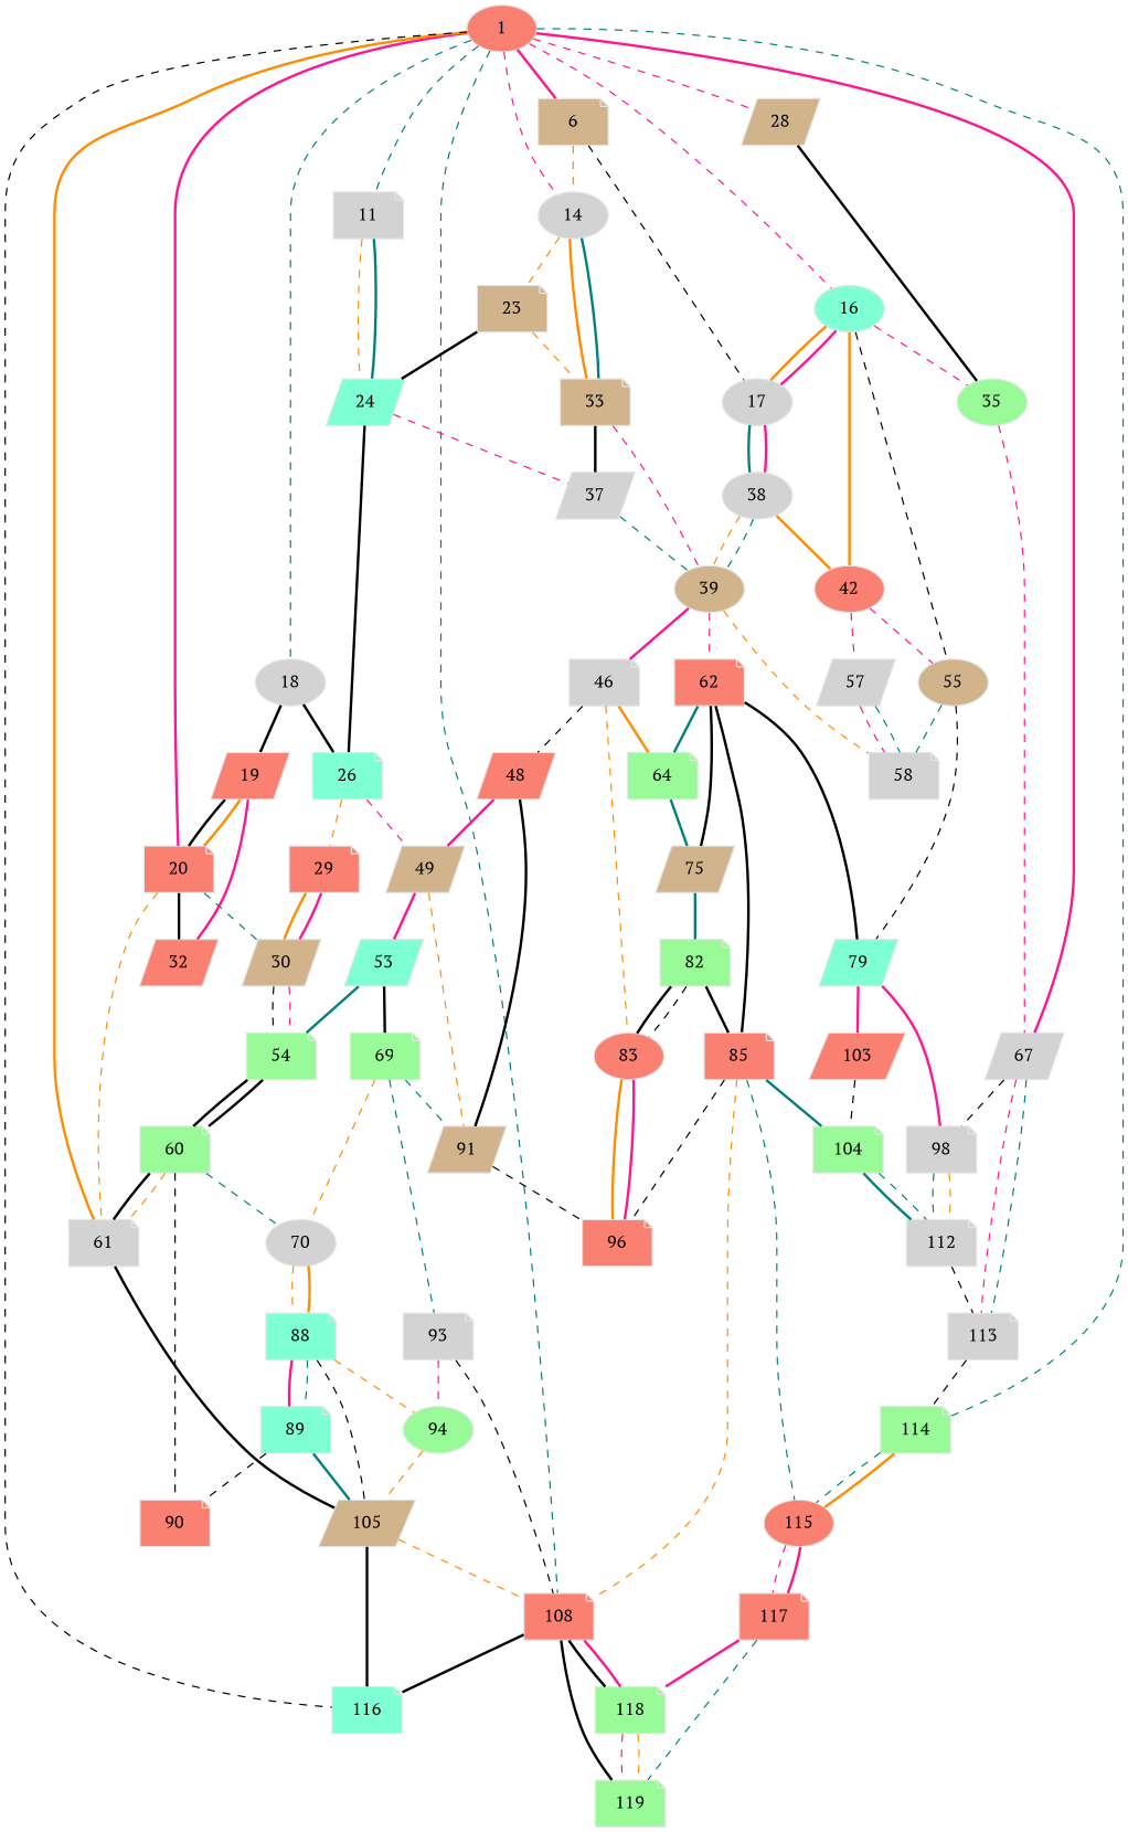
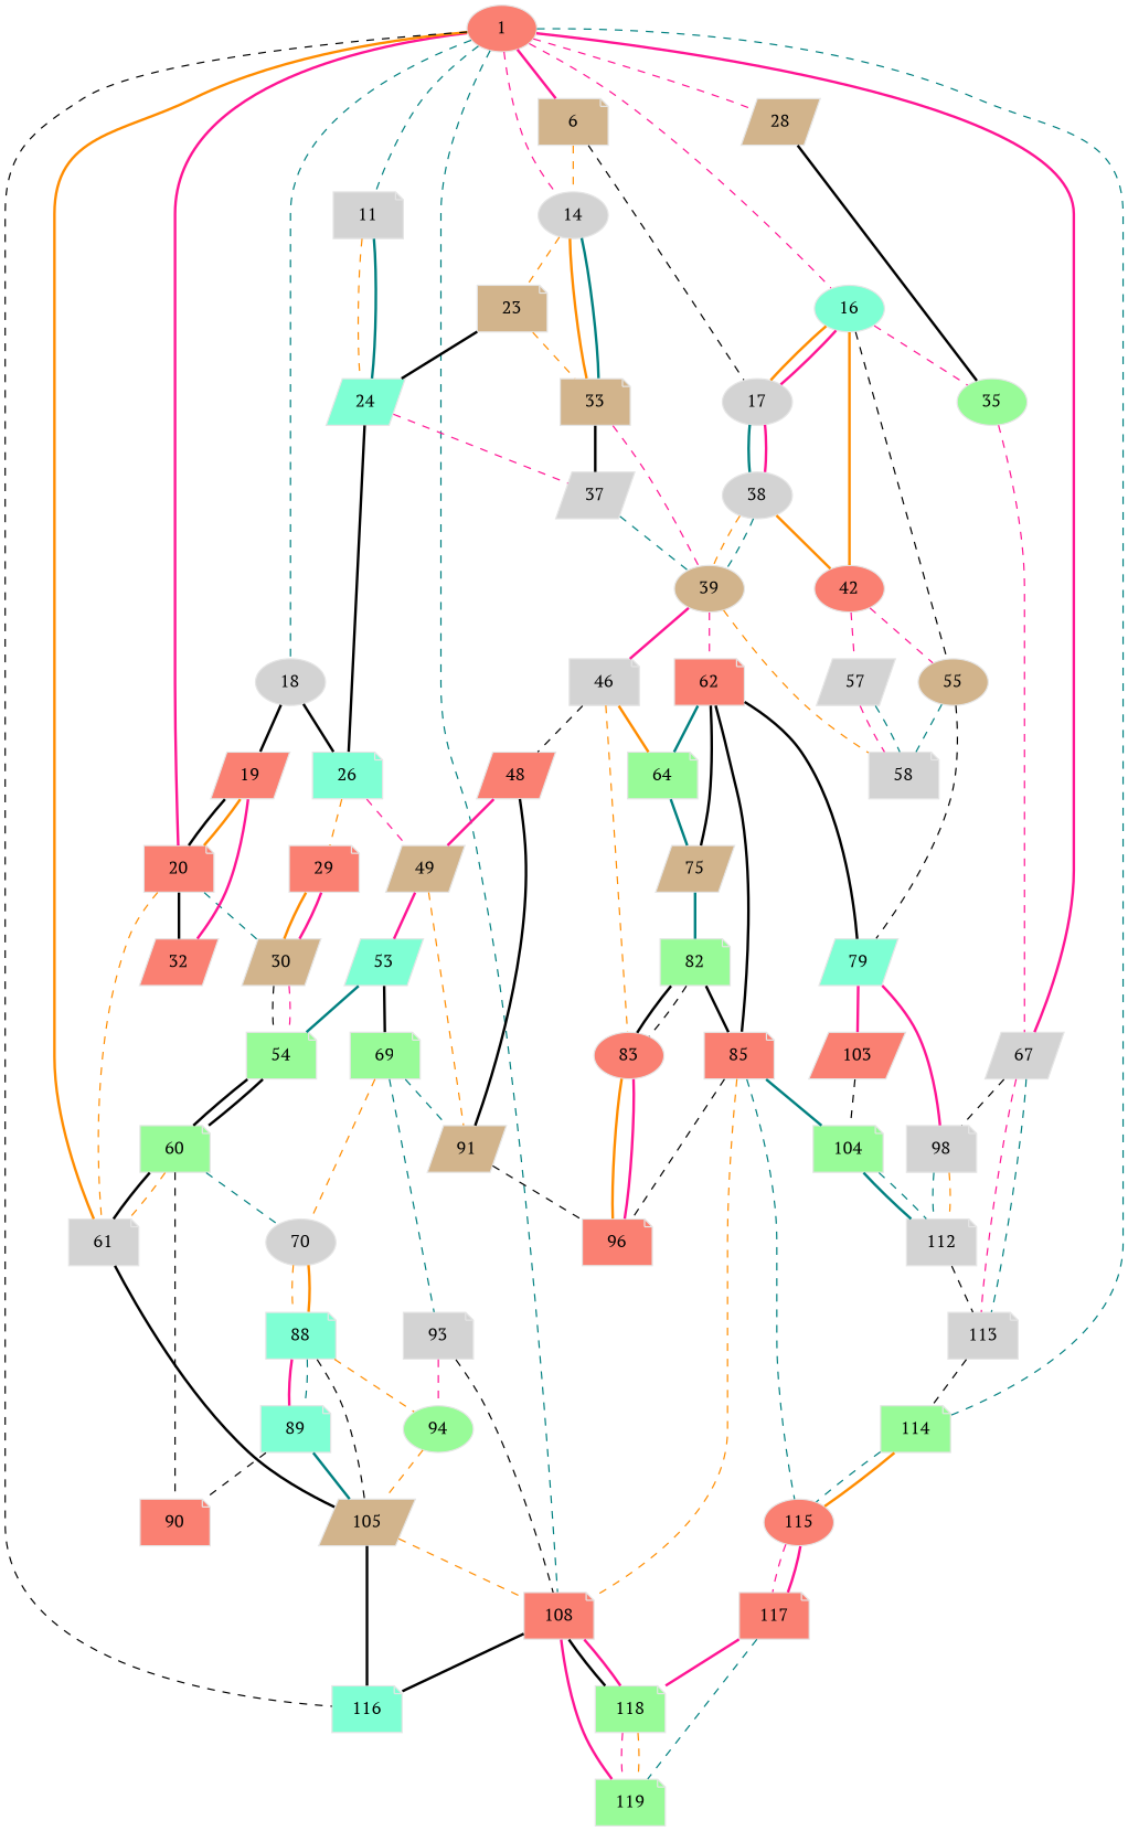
  graph {
    fontname="PT Serif"
    node [color=gray90 fillcolor=salmon fontname="PT Serif" shape=note style=filled]
    edge [color=black fontname="PT Serif" style=dashed]
    1 [shape=ellipse super="+8+2"]
    6 [fillcolor=tan super="+7+13"]
    11 [fillcolor=lightgrey]
    14 [fillcolor=lightgrey shape=ellipse super="+15"]
    16 [fillcolor=aquamarine shape=ellipse super="+36"]
    18 [fillcolor=lightgrey shape=ellipse]
    20 [super="+21"]
    28 [fillcolor=tan shape=parallelogram]
    61 [fillcolor=lightgrey super="+72"]
    67 [fillcolor=lightgrey shape=parallelogram super="+68"]
    108 [super="+109"]
    114 [fillcolor=palegreen]
    116 [fillcolor=aquamarine]
    17 [fillcolor=lightgrey shape=ellipse]
    24 [fillcolor=aquamarine shape=parallelogram super="+25"]
    23 [fillcolor=tan]
    33 [fillcolor=tan super="+34"]
    35 [fillcolor=palegreen shape=ellipse super="+50"]
    42 [shape=ellipse super="+43+56"]
    55 [fillcolor=tan shape=ellipse super="+65"]
    19 [shape=parallelogram]
    26 [fillcolor=aquamarine super="+27+44"]
    32 [shape=parallelogram]
    30 [fillcolor=tan shape=parallelogram]
    105 [fillcolor=tan shape=parallelogram super="+106+107"]
    98 [fillcolor=lightgrey]
    113 [fillcolor=lightgrey]
    118 [fillcolor=palegreen]
    119 [fillcolor=palegreen super="+122"]
    115 [shape=ellipse]
    38 [fillcolor=lightgrey shape=ellipse]
    37 [fillcolor=lightgrey shape=parallelogram]
    39 [fillcolor=tan shape=ellipse super="+59+40"]
    57 [fillcolor=lightgrey shape=parallelogram]
    58 [fillcolor=lightgrey]
    79 [fillcolor=aquamarine shape=parallelogram super="+99+80"]
    29
    49 [fillcolor=tan shape=parallelogram super="+52"]
    54 [fillcolor=palegreen]
    91 [fillcolor=tan shape=parallelogram super="+97"]
    53 [fillcolor=aquamarine shape=parallelogram]
    60 [fillcolor=palegreen super="+71"]
    46 [fillcolor=lightgrey super="+47"]
    62 [super="+63+77"]
    48 [shape=parallelogram]
    64 [fillcolor=palegreen]
    83 [shape=ellipse]
    75 [fillcolor=tan shape=parallelogram super="+78+76"]
    85 [super="+100"]
    96
    69 [fillcolor=palegreen super="+92"]
    70 [fillcolor=lightgrey shape=ellipse]
    93 [fillcolor=lightgrey]
    90
    103 [shape=parallelogram]
    88 [fillcolor=aquamarine super="+95"]
    82 [fillcolor=palegreen super="+84"]
    104 [fillcolor=palegreen]
    112 [fillcolor=lightgrey]
    94 [fillcolor=palegreen shape=ellipse]
    89 [fillcolor=aquamarine]
    117
    1 -- 6 [color=deeppink style=bold weight=2]
    1 -- 11 [color=teal weight=2]
    1 -- 14 [color=deeppink]
    1 -- 16 [color=deeppink]
    1 -- 18 [color=teal]
    1 -- 20 [color=deeppink style=bold]
    1 -- 28 [color=deeppink weight=2]
    1 -- 61 [color=darkorange style=bold]
    1 -- 67 [color=deeppink style=bold]
    1 -- 108 [color=teal]
    1 -- 114 [color=teal]
    1 -- 116
    6 -- 14 [color=darkorange]
    6 -- 17
    11 -- 24 [color=darkorange]
    11 -- 24 [color=teal style=bold]
    14 -- 23 [color=darkorange]
    14 -- 33 [color=darkorange style=bold]
    14 -- 33 [color=teal style=bold]
    16 -- 17 [color=darkorange style=bold]
    16 -- 17 [color=deeppink style=bold]
    16 -- 35 [color=deeppink weight=2]
    16 -- 42 [color=darkorange style=bold]
    16 -- 55
    18 -- 19 [style=bold]
    18 -- 26 [style=bold]
    20 -- 61 [color=darkorange]
    20 -- 32 [style=bold weight=2]
    20 -- 30 [color=teal]
    28 -- 35 [style=bold]
    61 -- 105 [style=bold]
    67 -- 98
    67 -- 113 [color=deeppink]
    67 -- 113 [color=teal]
    108 -- 116 [style=bold]
    108 -- 118 [style=bold]
    108 -- 118 [color=deeppink style=bold]
-   108 -- 119 [style=bold weight=2]
+   108 -- 119 [color=deeppink style=bold weight=2]
    114 -- 115 [color=teal]
    114 -- 115 [color=darkorange style=bold]
    17 -- 38 [color=teal style=bold]
    17 -- 38 [color=deeppink style=bold]
    24 -- 26 [style=bold]
    24 -- 37 [color=deeppink]
    23 -- 24 [style=bold]
    23 -- 33 [color=darkorange]
    33 -- 37 [style=bold]
    33 -- 39 [color=deeppink]
    35 -- 67 [color=deeppink]
    42 -- 55 [color=deeppink]
    42 -- 57 [color=deeppink weight=2]
    55 -- 58 [color=teal]
    55 -- 79
    19 -- 20 [style=bold]
    19 -- 20 [color=darkorange style=bold]
    19 -- 32 [color=deeppink style=bold]
    26 -- 29 [color=darkorange weight=2]
    26 -- 49 [color=deeppink]
    30 -- 54
    30 -- 54 [color=deeppink]
    105 -- 108 [color=darkorange]
    105 -- 116 [style=bold]
    98 -- 112 [color=teal]
    98 -- 112 [color=darkorange]
    113 -- 114
    118 -- 119 [color=deeppink]
    118 -- 119 [color=darkorange]
    115 -- 117 [color=deeppink]
    115 -- 117 [color=deeppink style=bold]
    38 -- 42 [color=darkorange style=bold]
    38 -- 39 [color=darkorange]
    38 -- 39 [color=teal]
    37 -- 39 [color=teal]
    39 -- 58 [color=darkorange]
    39 -- 46 [color=deeppink style=bold]
    39 -- 62 [color=deeppink]
    57 -- 58 [color=deeppink]
    57 -- 58 [color=teal]
    79 -- 98 [color=deeppink style=bold]
    79 -- 103 [color=deeppink style=bold weight=2]
    29 -- 30 [color=darkorange style=bold]
    29 -- 30 [color=deeppink style=bold]
    49 -- 91 [color=darkorange]
    49 -- 53 [color=deeppink style=bold]
    54 -- 60 [style=bold]
    54 -- 60 [style=bold]
    91 -- 96
    53 -- 54 [color=teal style=bold]
    53 -- 69 [style=bold]
    60 -- 61 [style=bold weight=2]
    60 -- 61 [color=darkorange]
    60 -- 70 [color=teal]
    60 -- 90 [weight=2]
    46 -- 48
    46 -- 64 [color=darkorange style=bold]
    46 -- 83 [color=darkorange]
    62 -- 79 [style=bold]
    62 -- 64 [color=teal style=bold]
    62 -- 75 [style=bold weight=2]
    62 -- 85 [style=bold]
    48 -- 49 [color=deeppink style=bold]
    48 -- 91 [style=bold]
    64 -- 75 [color=teal style=bold]
    83 -- 96 [color=darkorange style=bold]
    83 -- 96 [color=deeppink style=bold]
    75 -- 82 [color=teal style=bold weight=2]
    85 -- 108 [color=darkorange]
    85 -- 115 [color=teal]
    85 -- 96
    85 -- 104 [color=teal style=bold]
    69 -- 91 [color=teal]
    69 -- 70 [color=darkorange]
    69 -- 93 [color=teal]
    70 -- 88 [color=darkorange]
    70 -- 88 [color=darkorange style=bold]
    93 -- 108
    93 -- 94 [color=deeppink]
    103 -- 104
    88 -- 105
    88 -- 94 [color=darkorange]
    88 -- 89 [color=deeppink style=bold]
    88 -- 89 [color=teal]
    82 -- 83 [style=bold]
    82 -- 83
    82 -- 85 [style=bold]
    104 -- 112 [color=teal style=bold]
    104 -- 112 [color=teal]
    112 -- 113
    94 -- 105 [color=darkorange]
    89 -- 105 [color=teal style=bold]
    89 -- 90
    117 -- 118 [color=deeppink style=bold]
    117 -- 119 [color=teal]
  }
